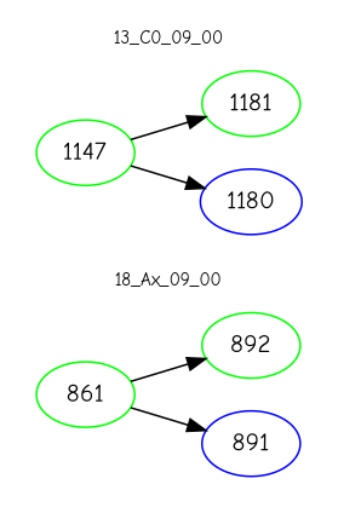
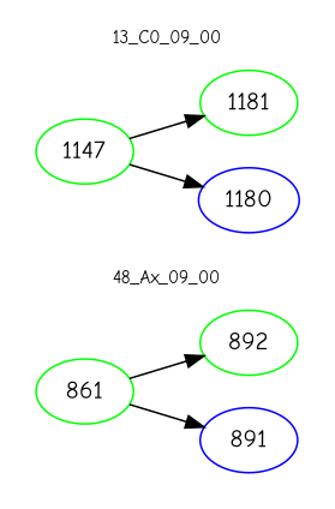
  digraph {
    fontname="Comic Neue"
    rankdir=LR
    node [color=green fontname="Comic Neue"]
    edge [color=black fontname="Comic Neue"]
    n1 [color=blue label=891]
    n2 [label=861]
    n3 [label=892]
    n4 [color=blue label=1180]
    n5 [label=1147]
    n6 [label=1181]
    subgraph cluster_1 {
      color=white
      fontsize=10
-     label="18_Ax_09_00"
+     label="48_Ax_09_00"
      n1
      n2
      n3
    }
    subgraph cluster_2 {
      color=white
      fontsize=10
      label="13_C0_09_00"
      n4
      n5
      n6
    }
    n2 -> n1
    n2 -> n3
    n5 -> n4
    n5 -> n6
  }
